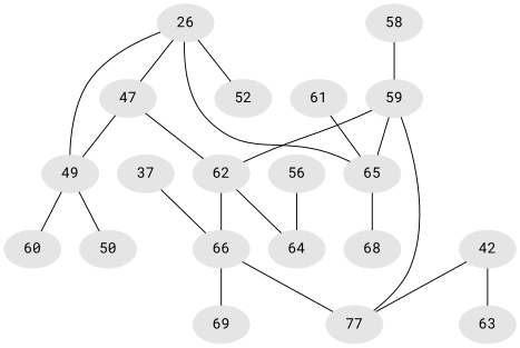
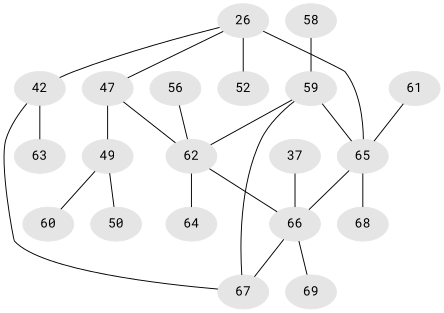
  graph {
    fontname="Roboto Mono"
    node [color=gray90 fontname="Roboto Mono" style=filled]
    edge [fontname="Roboto Mono"]
    26 [super="+19"]
    42 [super="+16"]
    47 [super="+32+44"]
    52
    65 [super="+10+35+46+48"]
    63 [super="+23"]
-   67 [super="+41+33" label=77]
+   67 [super="+41+33"]
    49 [super="+17+29"]
    62 [super="+25+45"]
    66 [super="+5+39"]
    68 [super="+55"]
    64 [super="+53+15+36+38"]
    50
    60
    56
    n16 [label=37 super="+22"]
    69
    58 [super="+18"]
    59 [super="+28+8+51+27+43+54"]
    61
-   26 -- 49
+   26 -- 42
    26 -- 47
    26 -- 52
    26 -- 65 [weight=2]
    42 -- 63
    42 -- 67
    47 -- 49 [weight=2]
    47 -- 62
+   65 -- 66
    65 -- 68
    49 -- 50
    49 -- 60
    62 -- 66
    62 -- 64
    66 -- 67 [weight=2]
    66 -- 69
-   56 -- 64
+   56 -- 62
    n16 -- 66
    58 -- 59
    59 -- 65
    59 -- 67
    59 -- 62 [weight=2]
    61 -- 65
  }
